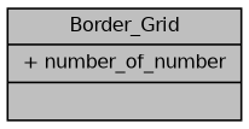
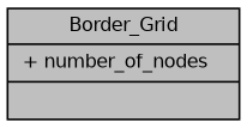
  digraph {
-   n1 [color=black fillcolor=grey75 fontcolor=black fontname=Helvetica fontsize=10 height=0.2 label="{Border_Grid\n|+ number_of_number\l|}" shape=record style=filled width=0.4]
+   n1 [color=black fillcolor=grey75 fontcolor=black fontname=Helvetica fontsize=10 height=0.2 label="{Border_Grid\n|+ number_of_nodes\l|}" shape=record style=filled width=0.4]
  }
